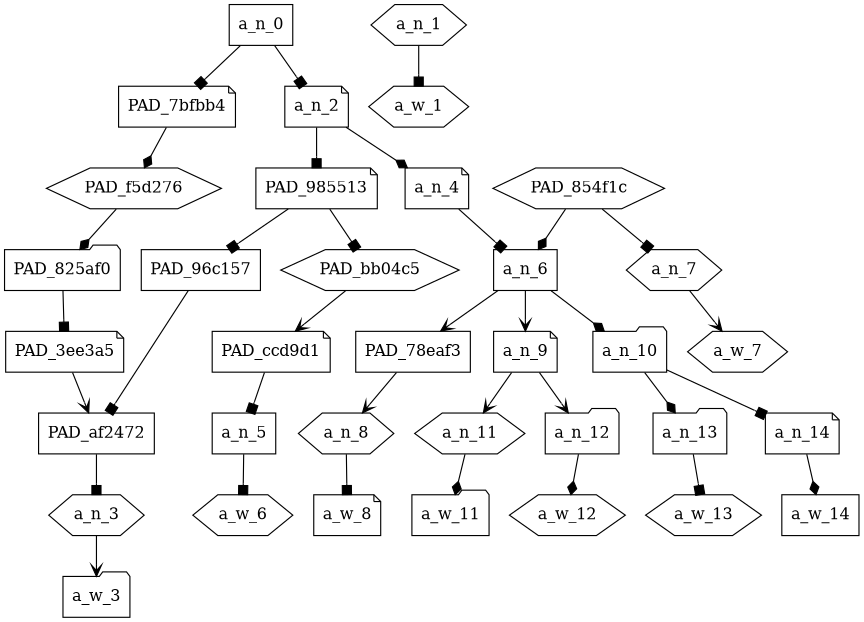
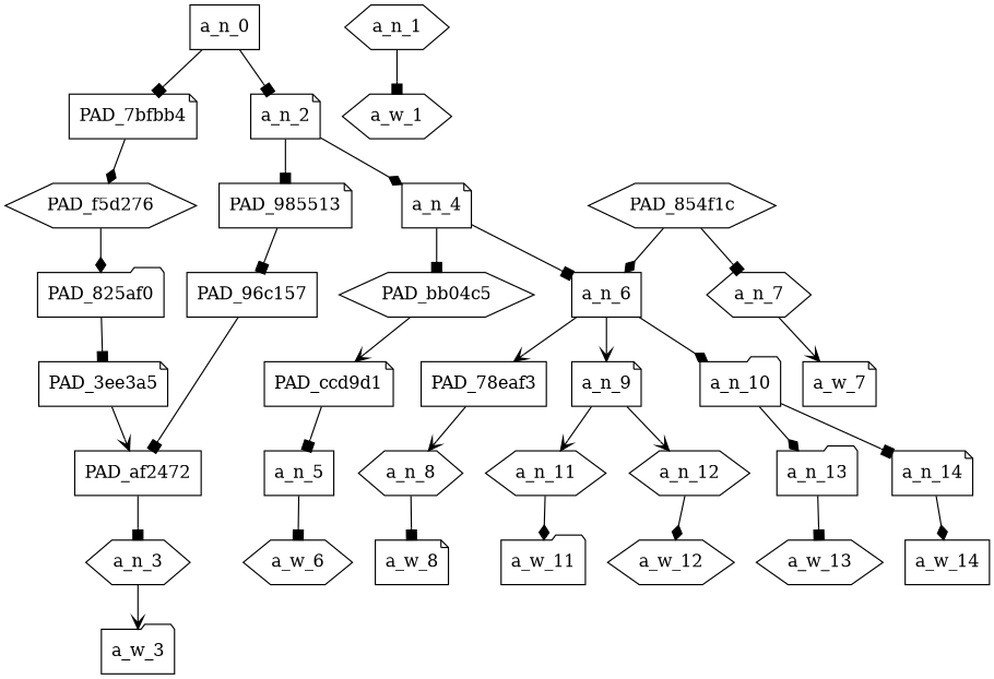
  strict digraph {
    node [div_dir=1 index=0 level=0 shape=hexagon text_span="[0]" value=0.04674118]
    edge [arrowhead=box]
    a_n_0 [level=6 shape=box text_span="[0, 1, 2, 3, 4, 5, 6, 7, 8]" value=0.99999999]
    PAD_7bfbb4 [level=5 shape=note]
    a_n_2 [index=1 level=5 shape=note text_span="[1, 2, 3, 4, 5, 6, 7, 8]" value=0.95258384]
    PAD_f5d276 [level=4]
    PAD_985513 [div_dir=-1 index=1 level=4 shape=note text_span="[1]" value=0.31289456]
    a_n_4 [index=2 level=4 shape=note text_span="[2, 3, 4, 5, 6, 7, 8]" value=0.63909074]
    PAD_825af0 [level=3 shape=folder]
    PAD_96c157 [div_dir=-1 index=1 level=3 shape=box text_span="[1]" value=0.31289456]
    PAD_bb04c5 [index=2 level=3 text_span="[2]" value=0.25819535]
    a_n_6 [index=3 level=3 shape=box text_span="[3, 4, 5, 6, 7, 8]" value=0.38012754]
    PAD_3ee3a5 [level=2 shape=note]
    PAD_af2472 [div_dir=-1 index=1 level=2 shape=box text_span="[1]" value=0.31289456]
    a_w_1 [div_dir=0 value=you]
    a_n_1 [level=1]
    PAD_ccd9d1 [index=2 level=2 shape=note text_span="[2]" value=0.25819535]
    PAD_78eaf3 [index=4 level=2 shape=box text_span="[4]" value=0.03596310]
    a_n_9 [div_dir=-1 index=5 level=2 shape=note text_span="[5, 6]" value=0.09102312]
    a_n_10 [index=6 level=2 shape=folder text_span="[7, 8]" value=0.20315374]
    a_n_3 [div_dir=-1 index=1 level=1 text_span="[1]" value=0.31289456]
    a_w_3 [div_dir=0 index=1 shape=folder text_span="[1]" value=niggas]
    a_n_5 [index=2 level=1 shape=box text_span="[2]" value=0.25819535]
    PAD_854f1c [index=3 level=2 text_span="[3]" value=0.04933883]
    a_n_7 [index=3 level=1 text_span="[3]" value=0.04933883]
    a_n_8 [index=4 level=1 text_span="[4]" value=0.03596310]
    a_n_11 [index=5 level=1 text_span="[5]" value=0.03232480]
-   a_n_12 [div_dir=-1 index=6 level=1 shape=folder text_span="[6]" value=0.05855296]
+   a_n_12 [div_dir=-1 index=6 level=1 text_span="[6]" value=0.05855296]
    a_n_13 [div_dir=-1 index=7 level=1 shape=folder text_span="[7]" value=0.05348535]
    a_n_14 [index=8 level=1 shape=note text_span="[8]" value=0.14863958]
    n29 [div_dir=0 index=2 label=a_w_6 text_span="[2]" value=faggots]
-   a_w_7 [div_dir=0 index=3 text_span="[3]" value=putting]
+   a_w_7 [div_dir=0 index=3 shape=note text_span="[3]" value=putting]
    a_w_8 [div_dir=0 index=4 shape=note text_span="[4]" value=you1]
    a_w_11 [div_dir=0 index=5 shape=folder text_span="[5]" value=all]
    a_w_12 [div_dir=0 index=6 text_span="[6]" value=hands]
    a_w_13 [div_dir=0 index=7 text_span="[7]" value=on]
    a_w_14 [div_dir=0 index=8 shape=box text_span="[8]" value=females]
    a_n_0 -> PAD_7bfbb4
    a_n_0 -> a_n_2
    PAD_7bfbb4 -> PAD_f5d276 [arrowhead=diamond]
    a_n_2 -> PAD_985513
    a_n_2 -> a_n_4 [arrowhead=diamond]
    PAD_f5d276 -> PAD_825af0 [arrowhead=diamond]
    PAD_985513 -> PAD_96c157
-   PAD_985513 -> PAD_bb04c5
+   a_n_4 -> PAD_bb04c5
    a_n_4 -> a_n_6
    PAD_825af0 -> PAD_3ee3a5
    PAD_96c157 -> PAD_af2472
    PAD_bb04c5 -> PAD_ccd9d1 [arrowhead=vee]
    a_n_6 -> PAD_78eaf3 [arrowhead=vee]
    a_n_6 -> a_n_9 [arrowhead=vee]
    a_n_6 -> a_n_10 [arrowhead=diamond]
    PAD_3ee3a5 -> PAD_af2472 [arrowhead=vee]
    PAD_af2472 -> a_n_3
    a_n_1 -> a_w_1
    PAD_ccd9d1 -> a_n_5
    PAD_78eaf3 -> a_n_8 [arrowhead=vee]
    a_n_9 -> a_n_11 [arrowhead=vee]
    a_n_9 -> a_n_12 [arrowhead=vee]
    a_n_10 -> a_n_13 [arrowhead=diamond]
    a_n_10 -> a_n_14
    a_n_3 -> a_w_3 [arrowhead=vee]
    a_n_5 -> n29
    PAD_854f1c -> a_n_6 [arrowhead=diamond]
    PAD_854f1c -> a_n_7
    a_n_7 -> a_w_7 [arrowhead=vee]
    a_n_8 -> a_w_8
    a_n_11 -> a_w_11 [arrowhead=diamond]
    a_n_12 -> a_w_12 [arrowhead=diamond]
    a_n_13 -> a_w_13
    a_n_14 -> a_w_14 [arrowhead=diamond]
  }
